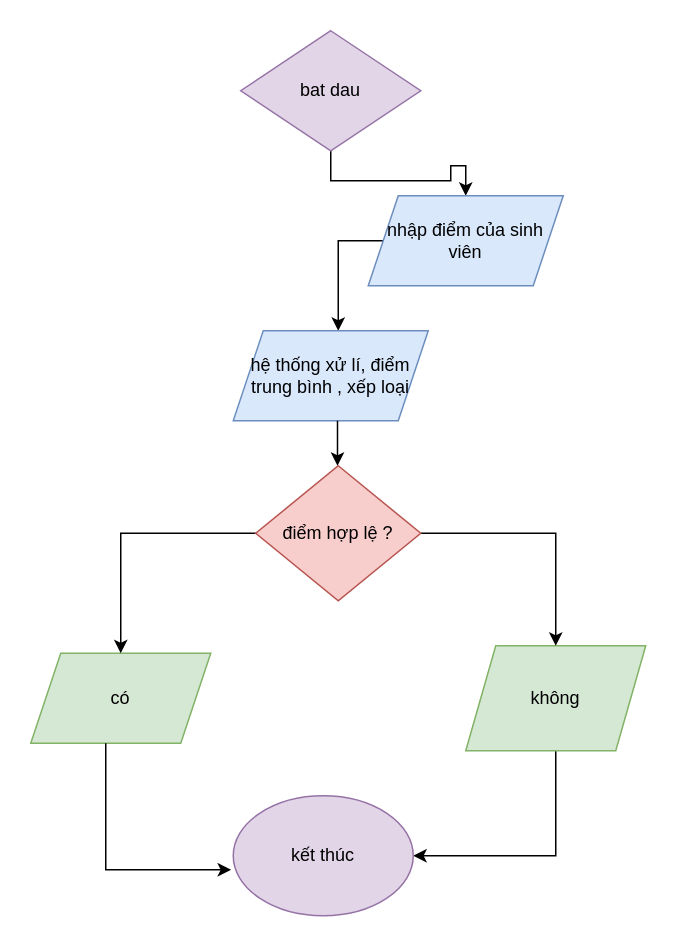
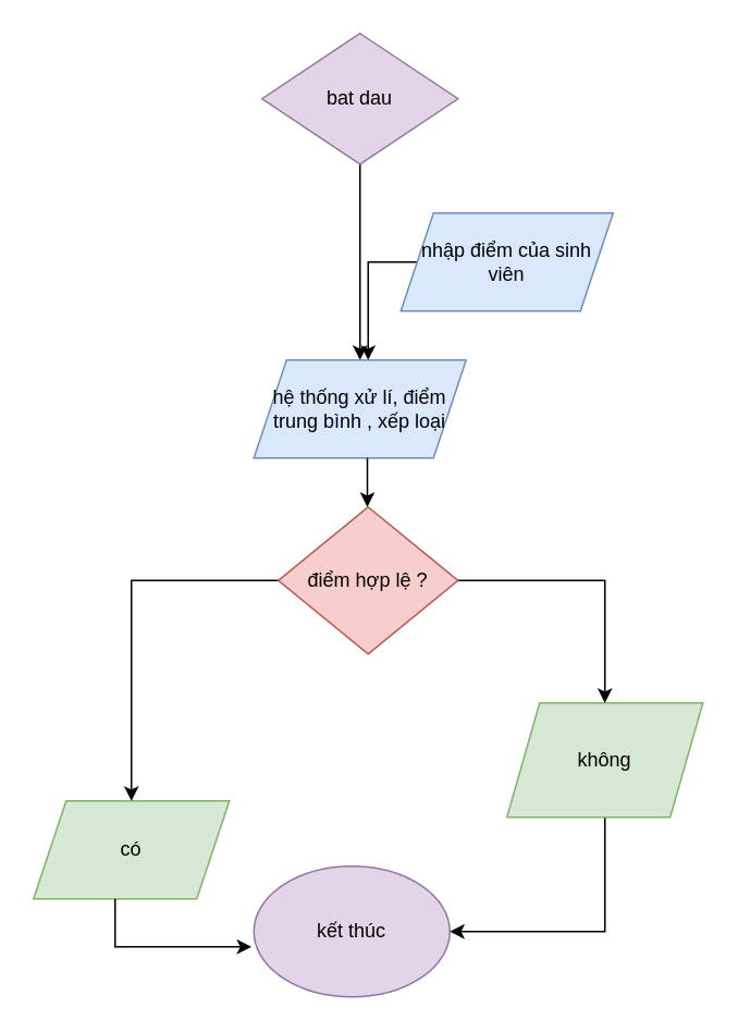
  <mxCell id="0" />
  <mxCell id="1" parent="0" />
- <mxCell id="2" style="edgeStyle=orthogonalEdgeStyle;rounded=0;orthogonalLoop=1;jettySize=auto;html=1;exitX=0.5;exitY=1;exitDx=0;exitDy=0;entryX=0.5;entryY=0;entryDx=0;entryDy=0;" edge="1" parent="1" source="3" target="9"><mxGeometry relative="1" as="geometry" /></mxCell>
+ <mxCell id="2" style="edgeStyle=orthogonalEdgeStyle;rounded=0;orthogonalLoop=1;jettySize=auto;html=1;exitX=0.5;exitY=1;exitDx=0;exitDy=0;" edge="1" parent="1" source="3" target="10"><mxGeometry relative="1" as="geometry" /></mxCell>
  <mxCell id="3" value="bat dau" style="rhombus;whiteSpace=wrap;html=1;fillColor=#e1d5e7;strokeColor=#9673a6;" parent="1" vertex="1"><mxGeometry x="160" y="20" width="120" height="80" as="geometry" /></mxCell>
- <mxCell id="4" value="có" style="shape=parallelogram;perimeter=parallelogramPerimeter;whiteSpace=wrap;html=1;fixedSize=1;fillColor=#d5e8d4;strokeColor=#82b366;" parent="1" vertex="1"><mxGeometry x="20" y="435" width="120" height="60" as="geometry" /></mxCell>
+ <mxCell id="4" value="có" style="shape=parallelogram;perimeter=parallelogramPerimeter;whiteSpace=wrap;html=1;fixedSize=1;fillColor=#d5e8d4;strokeColor=#82b366;" parent="1" vertex="1"><mxGeometry x="20" y="490" width="120" height="60" as="geometry" /></mxCell>
  <mxCell id="5" style="edgeStyle=orthogonalEdgeStyle;rounded=0;orthogonalLoop=1;jettySize=auto;html=1;exitX=0.5;exitY=1;exitDx=0;exitDy=0;entryX=1;entryY=0.5;entryDx=0;entryDy=0;" edge="1" parent="1" source="6" target="7"><mxGeometry relative="1" as="geometry" /></mxCell>
  <mxCell id="6" value="không" style="shape=parallelogram;perimeter=parallelogramPerimeter;whiteSpace=wrap;html=1;fixedSize=1;fillColor=#d5e8d4;strokeColor=#82b366;" parent="1" vertex="1"><mxGeometry x="310" y="430" width="120" height="70" as="geometry" /></mxCell>
  <mxCell id="7" value="kết thúc" style="ellipse;whiteSpace=wrap;html=1;fillColor=#e1d5e7;strokeColor=#9673a6;" parent="1" vertex="1"><mxGeometry x="155" y="530" width="120" height="80" as="geometry" /></mxCell>
  <mxCell id="8" style="edgeStyle=orthogonalEdgeStyle;rounded=0;orthogonalLoop=1;jettySize=auto;html=1;" edge="1" parent="1" source="9"><mxGeometry relative="1" as="geometry"><mxPoint x="225" y="220" as="targetPoint" /></mxGeometry></mxCell>
  <mxCell id="9" value="nhập điểm của sinh viên" style="shape=parallelogram;perimeter=parallelogramPerimeter;whiteSpace=wrap;html=1;fixedSize=1;fillColor=#dae8fc;strokeColor=#6c8ebf;" vertex="1" parent="1"><mxGeometry x="245" y="130" width="130" height="60" as="geometry" /></mxCell>
  <mxCell id="10" value="hệ thống xử lí, điểm trung bình , xếp loại" style="shape=parallelogram;perimeter=parallelogramPerimeter;whiteSpace=wrap;html=1;fixedSize=1;fillColor=#dae8fc;strokeColor=#6c8ebf;" vertex="1" parent="1"><mxGeometry x="155" y="220" width="130" height="60" as="geometry" /></mxCell>
  <mxCell id="11" style="edgeStyle=orthogonalEdgeStyle;rounded=0;orthogonalLoop=1;jettySize=auto;html=1;" edge="1" parent="1" source="13" target="4"><mxGeometry relative="1" as="geometry" /></mxCell>
  <mxCell id="12" style="edgeStyle=orthogonalEdgeStyle;rounded=0;orthogonalLoop=1;jettySize=auto;html=1;entryX=0.5;entryY=0;entryDx=0;entryDy=0;" edge="1" parent="1" source="13" target="6"><mxGeometry relative="1" as="geometry" /></mxCell>
  <mxCell id="13" value="điểm hợp lệ ?" style="rhombus;whiteSpace=wrap;html=1;fillColor=#f8cecc;strokeColor=#b85450;" vertex="1" parent="1"><mxGeometry x="170" y="310" width="110" height="90" as="geometry" /></mxCell>
  <mxCell id="14" style="edgeStyle=orthogonalEdgeStyle;rounded=0;orthogonalLoop=1;jettySize=auto;html=1;" edge="1" parent="1"><mxGeometry relative="1" as="geometry"><mxPoint x="224.5" y="310" as="targetPoint" /><mxPoint x="224.5" y="280" as="sourcePoint" /></mxGeometry></mxCell>
  <mxCell id="15" style="edgeStyle=orthogonalEdgeStyle;rounded=0;orthogonalLoop=1;jettySize=auto;html=1;entryX=-0.012;entryY=0.617;entryDx=0;entryDy=0;entryPerimeter=0;" edge="1" parent="1" source="4" target="7"><mxGeometry relative="1" as="geometry"><Array as="points"><mxPoint x="70" y="579" /></Array></mxGeometry></mxCell>
